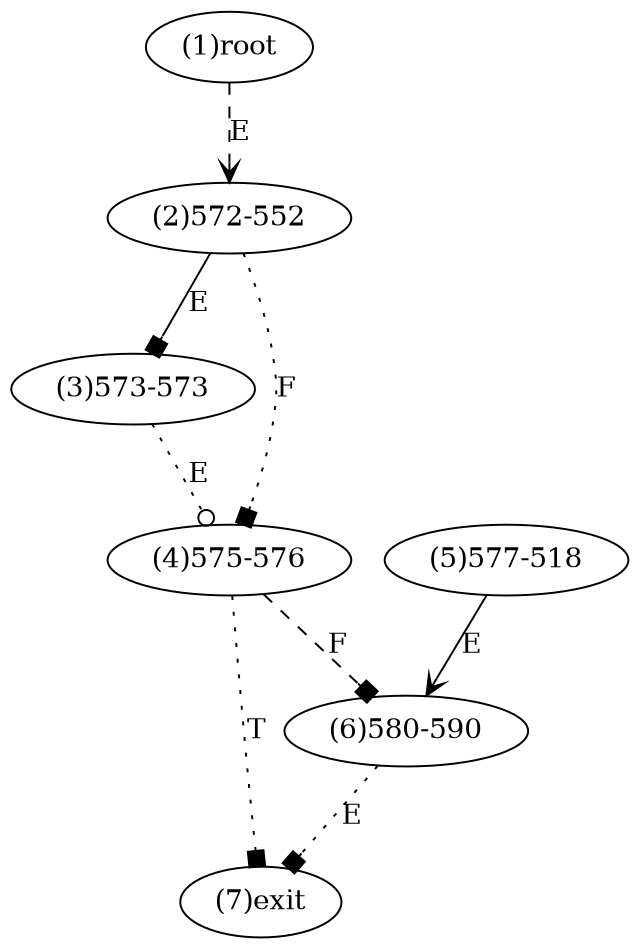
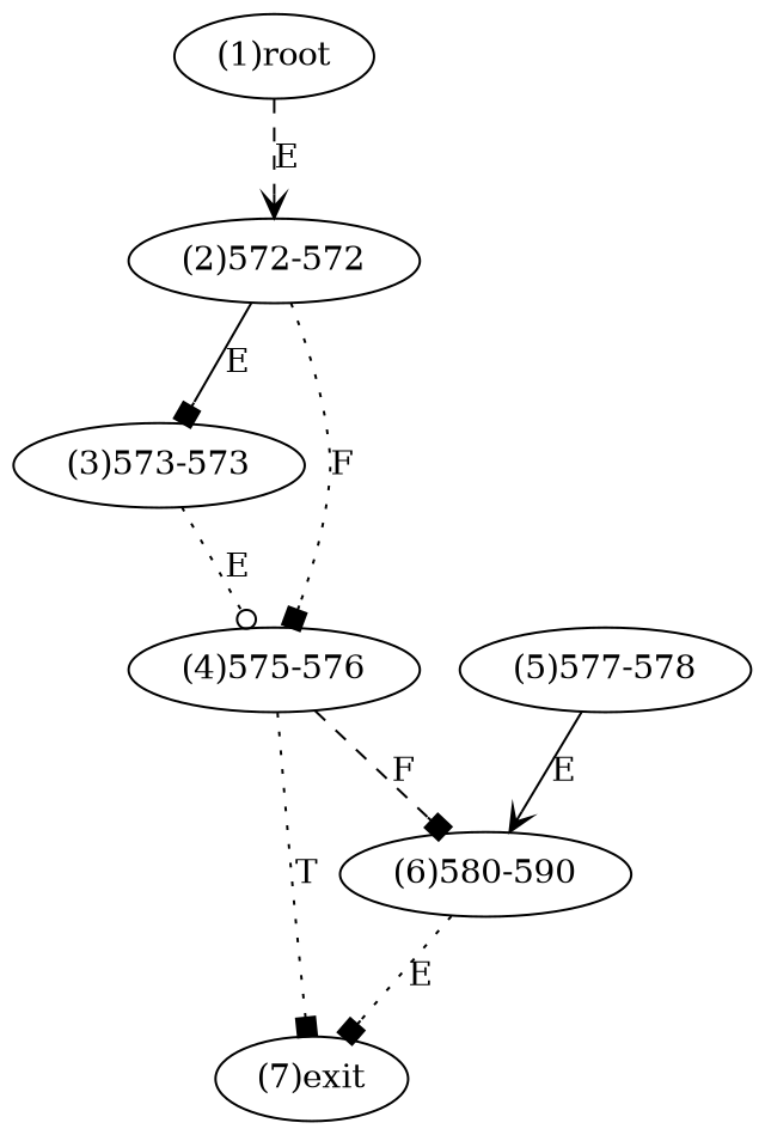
  digraph {
    edge [arrowhead=box style=dotted]
    n1 [label="(1)root"]
-   n2 [label="(2)572-552"]
+   n2 [label="(2)572-572"]
    n3 [label="(3)573-573"]
    n4 [label="(4)575-576"]
    n5 [label="(6)580-590"]
    n6 [label="(7)exit"]
-   n7 [label="(5)577-518"]
+   n7 [label="(5)577-578"]
    n1 -> n2 [arrowhead=vee label=E style=dashed]
    n2 -> n3 [label=E style=solid]
    n2 -> n4 [label=F]
    n3 -> n4 [arrowhead=odot label=E]
    n4 -> n5 [label=F style=dashed]
    n4 -> n6 [label=T]
    n5 -> n6 [label=E]
    n7 -> n5 [arrowhead=vee label=E style=solid]
  }
